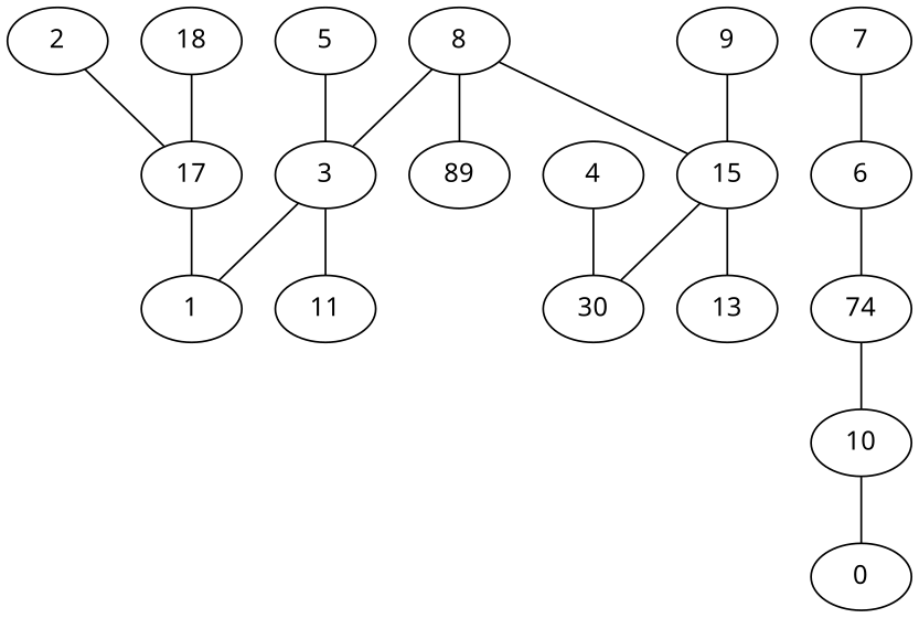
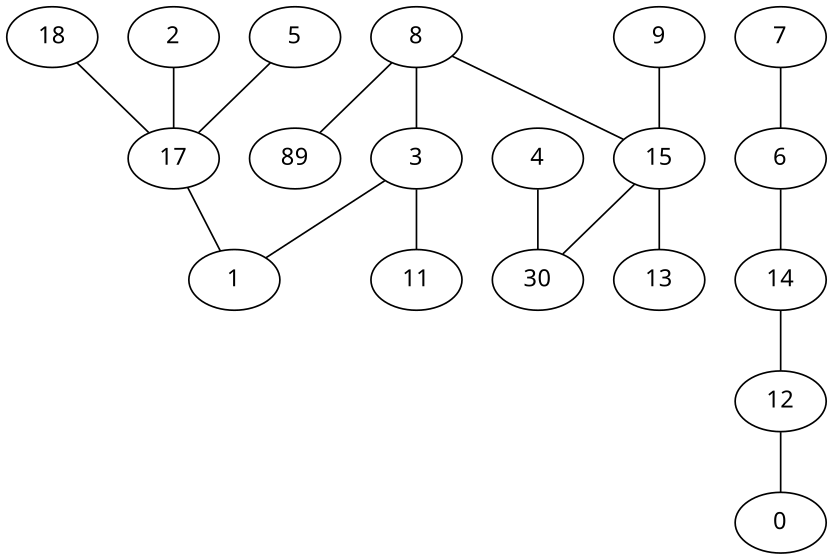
  digraph {
    fontname="Noto Sans"
    node [fontname="Noto Sans"]
    edge [color=black dir=none fontname="Noto Sans"]
    18
    1
    2
    17
    7
    6
-   14 [label=74]
-   12 [label=10]
+   14
+   12
    0
    4
    n11 [label=30]
    8
    n13 [label=89]
    3
    15
    11
    13
    5
    9
    subgraph sub_1 {
      18
      1
      2
      17
      7
      6
      14
      12
      0
      4
      n11
      8
      n13
      3
      15
      11
      13
      5
      9
    }
    18 -> 17
    2 -> 17
    17 -> 1
    7 -> 6
    6 -> 14
    14 -> 12
    12 -> 0
    4 -> n11
    8 -> n13
    8 -> 3
    8 -> 15
    3 -> 1
    3 -> 11
    15 -> n11
    15 -> 13
-   5 -> 3
+   5 -> 17
    9 -> 15
  }
